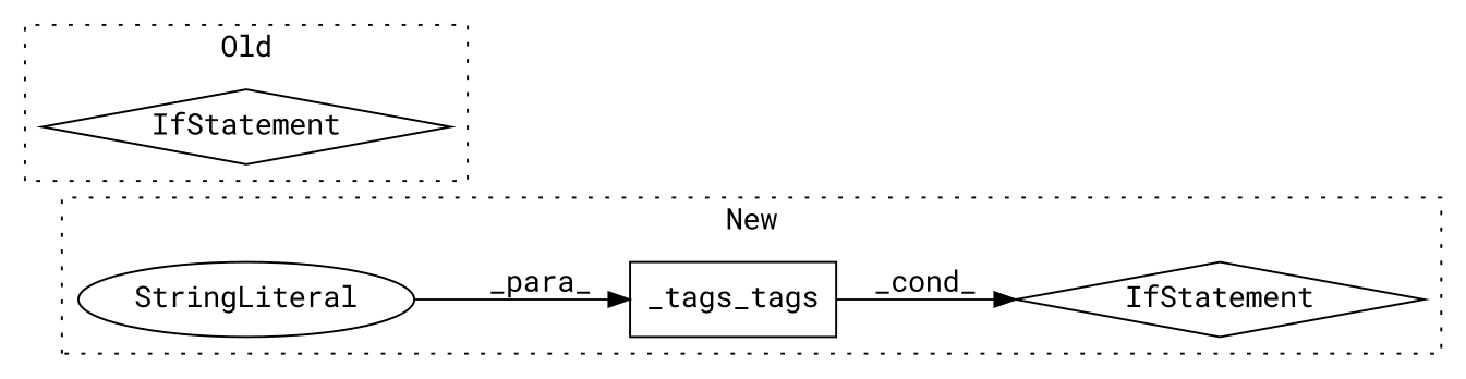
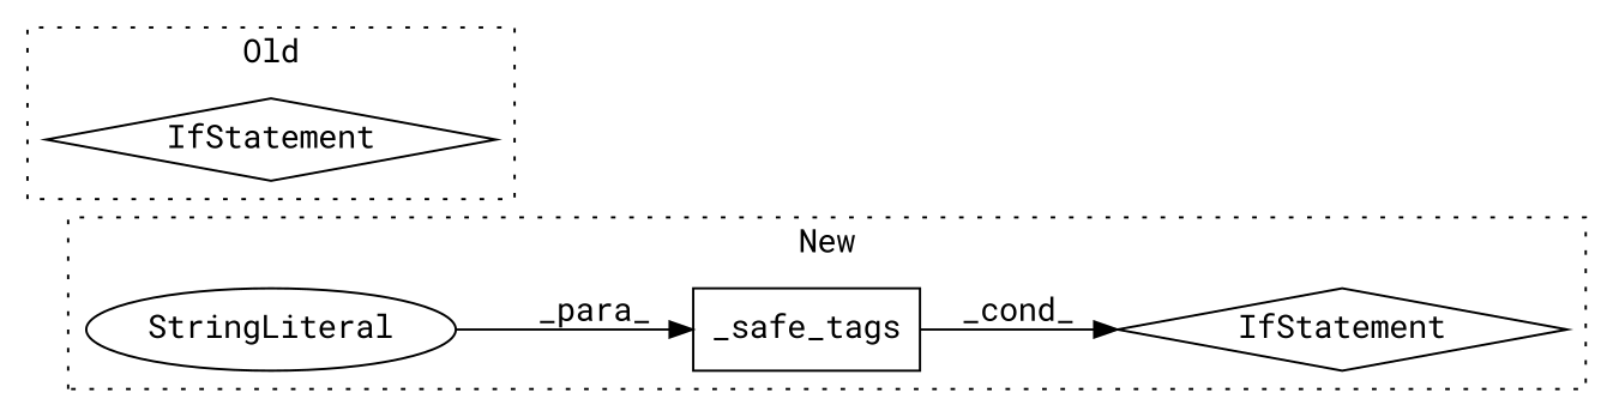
  digraph {
    rankdir=LR
    fontname="Roboto Mono"
    node [a=25 l="4,2" shape=diamond fontname="Roboto Mono"]
    edge [fontname="Roboto Mono"]
-   n1 [a=32 l="11,1" label=_tags_tags s="2837,2877" shape=box]
+   n1 [a=32 l="11,1" label=_safe_tags s="2837,2877" shape=box]
    n2 [a=45 l=19 label=StringLiteral s=2858 shape=ellipse]
    n3 [label=IfStatement s="2833,2878"]
    n4 [label=IfStatement s="842,881"]
    subgraph cluster_1 {
      label=New
      style=dotted
      n1
      n2
      n3
    }
    subgraph cluster_2 {
      label=Old
      style=dotted
      n4
    }
    n1 -> n3 [label=_cond_]
    n2 -> n1 [label=_para_]
  }
